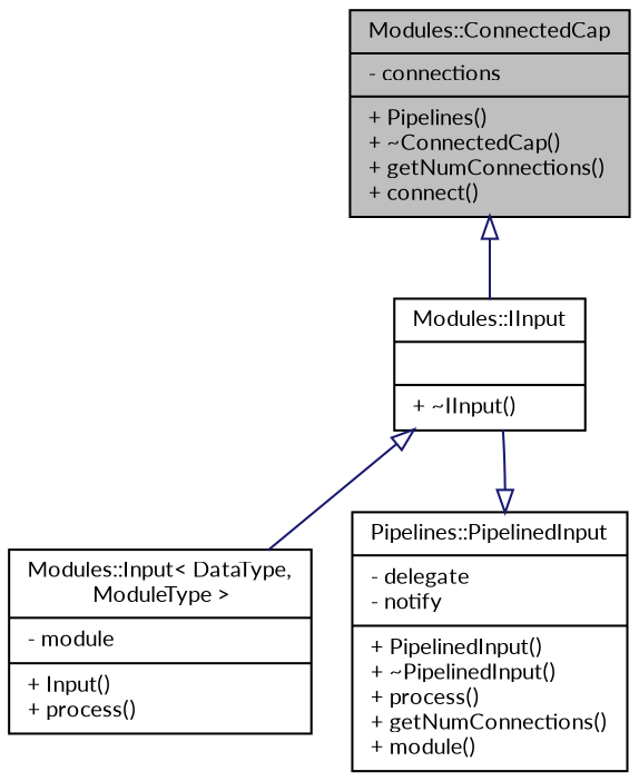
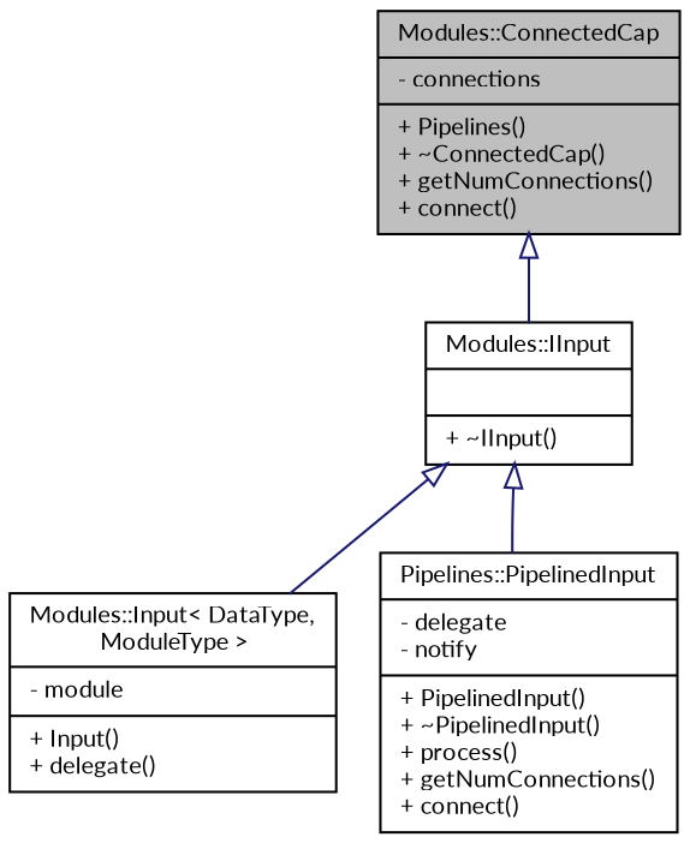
  digraph {
    fontname=Lato
    node [color=black fillcolor=white fontname=Lato fontsize=10 shape=record style=filled]
    edge [arrowtail=onormal color=midnightblue dir=back fontname=Lato fontsize=10 labelfontname=Helvetica labelfontsize=10 style=solid]
    n1 [fillcolor=grey75 fontcolor=black height=0.2 label="{Modules::ConnectedCap\n|- connections\l|+ Pipelines()\l+ ~ConnectedCap()\l+ getNumConnections()\l+ connect()\l}" width=0.4]
    n2 [height=0.2 label="{Modules::IInput\n||+ ~IInput()\l}" width=0.4]
-   n3 [height=0.2 label="{Modules::Input\< DataType,\l ModuleType \>\n|- module\l|+ Input()\l+ process()\l}" width=0.4]
-   n4 [height=0.2 label="{Pipelines::PipelinedInput\n|- delegate\l- notify\l|+ PipelinedInput()\l+ ~PipelinedInput()\l+ process()\l+ getNumConnections()\l+ module()\l}" width=0.4]
+   n3 [height=0.2 label="{Modules::Input\< DataType,\l ModuleType \>\n|- module\l|+ Input()\l+ delegate()\l}" width=0.4]
+   n4 [height=0.2 label="{Pipelines::PipelinedInput\n|- delegate\l- notify\l|+ PipelinedInput()\l+ ~PipelinedInput()\l+ process()\l+ getNumConnections()\l+ connect()\l}" width=0.4]
    n1 -> n2
    n2 -> n3
-   n4 -> n2
+   n2 -> n4
  }
